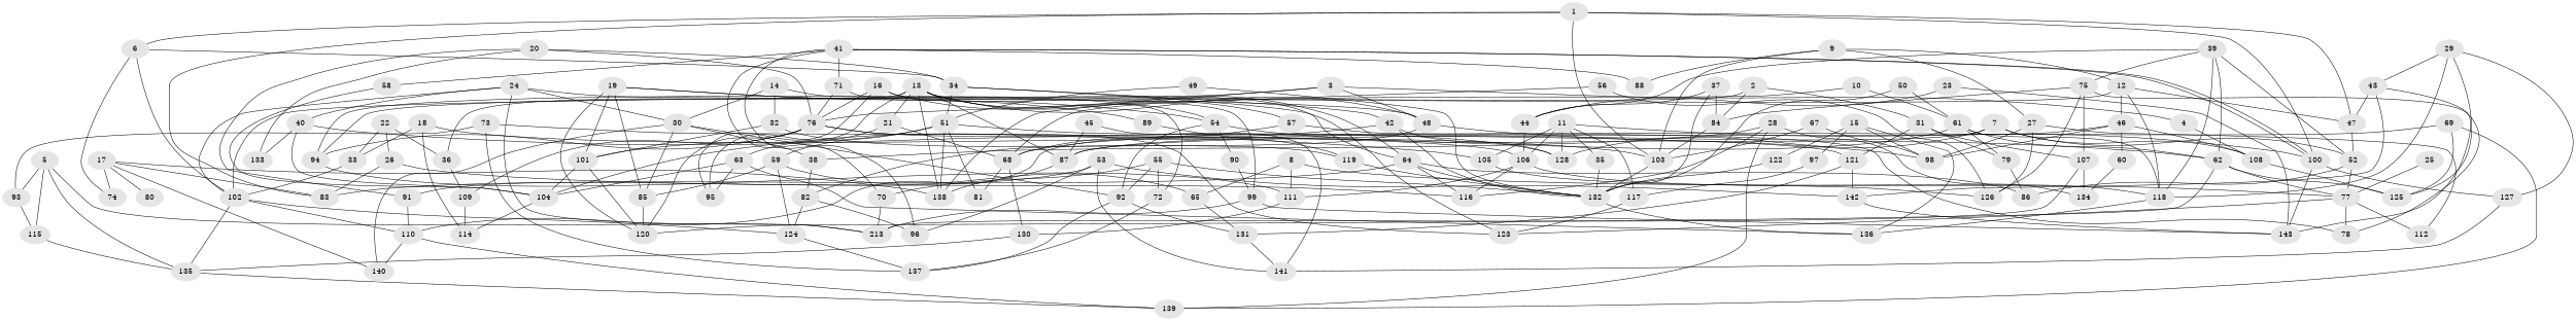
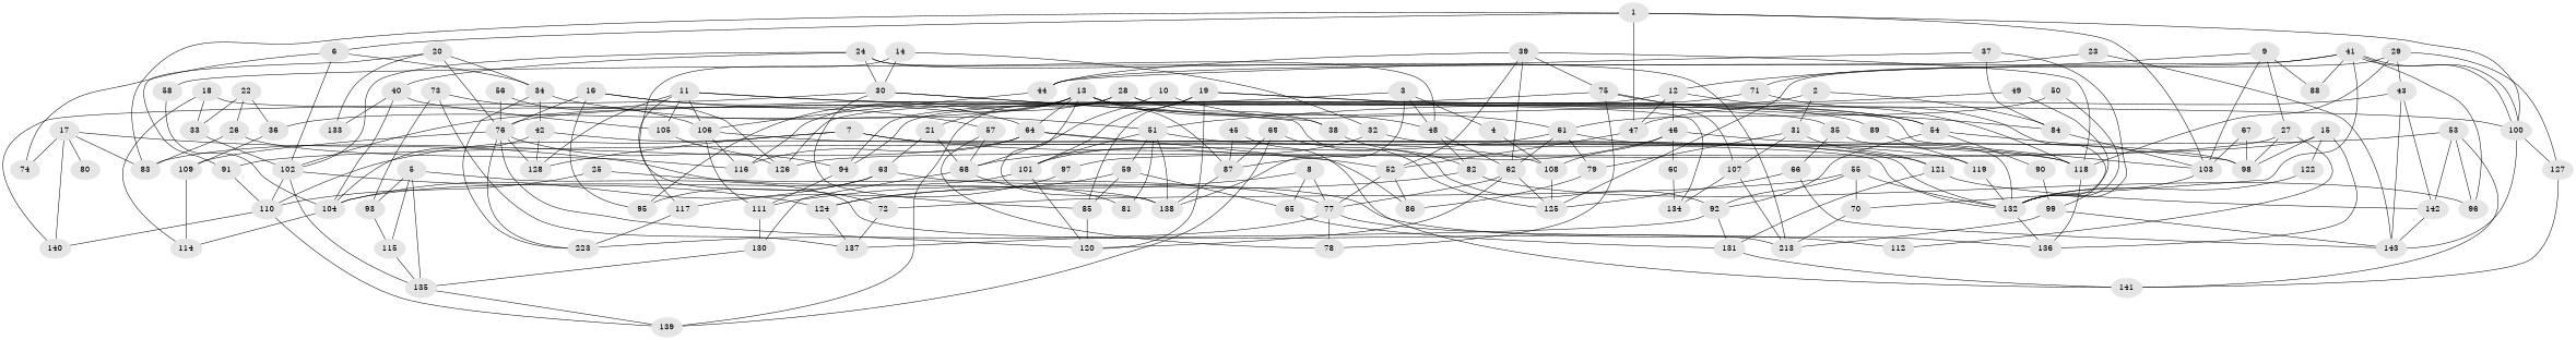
  graph {
    node [color=gray90 style=filled]
    1
    6
    47
    83
    100
    103
    102
    34
    74
    52
    143
    127
    132
    2
    31
    84
    94
    79
    107
    121
    111
    3
    4
    48
    138
    108
    82
    62
    135
    110
    124
    125
    5
    93
    n35 [label=213]
    115
    139
    42
    51
-   123
+   123 [label=223]
    7
    128
    77
    86
    140
    8
    65
    26
    116
    131
    112
    78
    130
    9
    12
    27
    88
    46
    118
    98
    126
    10
    61
    68
    81
    11
    35
    105
    106
    117
+   66
    87
    60
    136
    13
    21
    36
    54
    64
    95
    63
    109
    92
    90
    14
    30
    32
    72
    85
    38
    101
    119
    137
    15
    97
    122
    16
    57
    76
    120
    17
    80
    18
    33
    114
    19
    89
    104
    20
    91
    133
    22
    23
    44
    24
    40
    25
    28
    134
    29
    43
    142
    141
    59
    37
    96
    39
    75
    41
    58
    70
    71
    99
    45
    49
    50
    53
    55
    56
    67
    69
    73
    1 -- 6
    1 -- 47
    1 -- 83
    1 -- 100
    1 -- 103
    6 -- 102
    6 -- 34
    6 -- 74
    47 -- 52
    100 -- 143
    100 -- 127
    103 -- 132
    102 -- 135
    102 -- 110
    102 -- 124
    34 -- 42
    34 -- 51
    34 -- 123
    52 -- 77
    52 -- 86
    127 -- 141
    132 -- 136
    2 -- 31
    2 -- 84
    2 -- 94
    31 -- 79
    31 -- 107
    31 -- 121
    84 -- 103
    94 -- 111
    79 -- 86
    107 -- n35
    107 -- 134
    121 -- 131
    121 -- 142
    111 -- 130
    3 -- 102
    3 -- 4
    3 -- 48
    3 -- 138
    4 -- 108
    48 -- 82
    48 -- 62
    108 -- 125
    82 -- 124
    82 -- 96
    62 -- 125
    62 -- 77
    62 -- 120
    135 -- 139
    110 -- 139
    110 -- 140
    124 -- 137
    5 -- 135
    5 -- 93
    5 -- n35
    5 -- 115
    93 -- 115
    115 -- 135
    42 -- 132
    42 -- 128
    42 -- 104
    51 -- 121
    51 -- 138
    51 -- 81
    51 -- 101
    51 -- 59
    7 -- 52
    7 -- 108
    7 -- 110
    7 -- 128
    77 -- 123
    77 -- 112
    77 -- 78
    8 -- 111
    8 -- 77
    8 -- 65
    65 -- 131
    26 -- 83
    26 -- 116
    131 -- 141
    130 -- 135
    9 -- 103
    9 -- 12
    9 -- 27
    9 -- 88
    12 -- 47
    12 -- 94
    12 -- 46
    12 -- 118
    27 -- 112
    27 -- 98
    27 -- 126
    46 -- 108
    46 -- 98
    46 -- 87
    46 -- 60
    118 -- 136
    10 -- 61
    10 -- 68
    61 -- 79
    61 -- 62
    61 -- 118
    61 -- 68
    68 -- 130
    68 -- 81
    11 -- 100
    11 -- 128
    11 -- 35
    11 -- 105
    11 -- 106
    11 -- 117
    35 -- 132
+   35 -- 66
    105 -- 126
    106 -- 111
    106 -- 116
    106 -- 118
    117 -- 123
+   66 -- 143
+   66 -- 125
    87 -- 138
    60 -- 134
    13 -- 48
    13 -- 138
    13 -- 87
    13 -- 21
    13 -- 36
    13 -- 54
    13 -- 64
    13 -- 95
    21 -- 68
    21 -- 63
    36 -- 109
    54 -- 98
    54 -- 92
    54 -- 90
    64 -- 83
    64 -- 132
    64 -- 86
    64 -- 116
    63 -- 136
    63 -- 95
    63 -- 104
    109 -- 114
    92 -- 131
    92 -- 137
    90 -- 99
    14 -- 30
    14 -- 32
    14 -- 72
    30 -- 140
    30 -- 92
    30 -- 85
    30 -- 38
    32 -- 101
    32 -- 119
    72 -- 137
    85 -- 120
    38 -- 82
    101 -- 120
    101 -- 104
    119 -- 132
    15 -- 98
    15 -- 136
    15 -- 97
    15 -- 122
    97 -- 117
    122 -- 132
    16 -- 64
    16 -- 95
    16 -- 57
    16 -- 76
    57 -- 78
    57 -- 68
    76 -- 94
    76 -- 123
    76 -- 128
    76 -- 109
    76 -- 120
    17 -- 83
    17 -- 74
    17 -- 138
    17 -- 140
    17 -- 80
    18 -- 103
    18 -- 33
    18 -- 114
    33 -- 102
    19 -- 54
    19 -- 85
    19 -- 101
    19 -- 120
    19 -- 89
    89 -- 119
    104 -- 114
    20 -- 34
    20 -- 76
    20 -- 91
    20 -- 133
    91 -- 110
    22 -- 26
    22 -- 36
    22 -- 33
    23 -- 143
    23 -- 44
    44 -- 106
    24 -- 102
    24 -- 48
    24 -- n35
    24 -- 30
    24 -- 40
    40 -- 105
    40 -- 104
    40 -- 133
+   25 -- 110
    25 -- 77
    28 -- 139
    28 -- 116
    28 -- 38
    28 -- 134
    29 -- 127
    29 -- 125
    29 -- 118
    29 -- 43
    43 -- 47
    43 -- 143
    43 -- 142
    142 -- 143
    59 -- 124
    59 -- 65
    59 -- 85
    37 -- 132
    37 -- 84
    37 -- 44
    39 -- 52
    39 -- 62
    39 -- 118
    39 -- 44
    39 -- 75
    75 -- 84
    75 -- 107
    75 -- 78
    75 -- 126
    41 -- 100
    41 -- 100
    41 -- 88
    41 -- 96
    41 -- 58
    41 -- 70
    41 -- 71
    58 -- 104
    70 -- n35
    71 -- 76
    71 -- 99
    99 -- 143
    99 -- n35
    45 -- 87
    45 -- 141
    49 -- 132
    49 -- 51
    50 -- 132
    50 -- 61
    53 -- 91
    53 -- 142
    53 -- 141
    53 -- 96
    55 -- 132
    55 -- 92
    55 -- 72
    55 -- 70
    56 -- 126
    56 -- 76
    67 -- 103
    67 -- 98
    69 -- 125
    69 -- 139
    69 -- 87
    73 -- 93
    73 -- 106
    73 -- 137
  }
